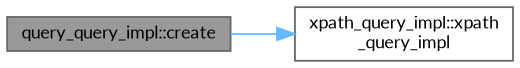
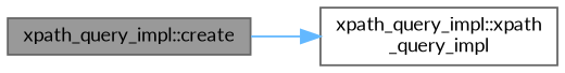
  digraph {
    rankdir=LR
    fontname=Lato
    node [fontname=Lato fontsize=10 shape=box style=filled]
-   n1 [color=gray40 fillcolor=grey60 fontcolor=black height=0.2 label="query_query_impl::create" width=0.4]
+   n1 [color=gray40 fillcolor=grey60 fontcolor=black height=0.2 label="xpath_query_impl::create" width=0.4]
    n2 [color=grey40 fillcolor=white height=0.2 label="xpath_query_impl::xpath\l_query_impl" width=0.4]
    n1 -> n2 [color=steelblue1 fontname=Lato fontsize=10 labelfontname=Helvetica labelfontsize=10 style=solid]
  }
